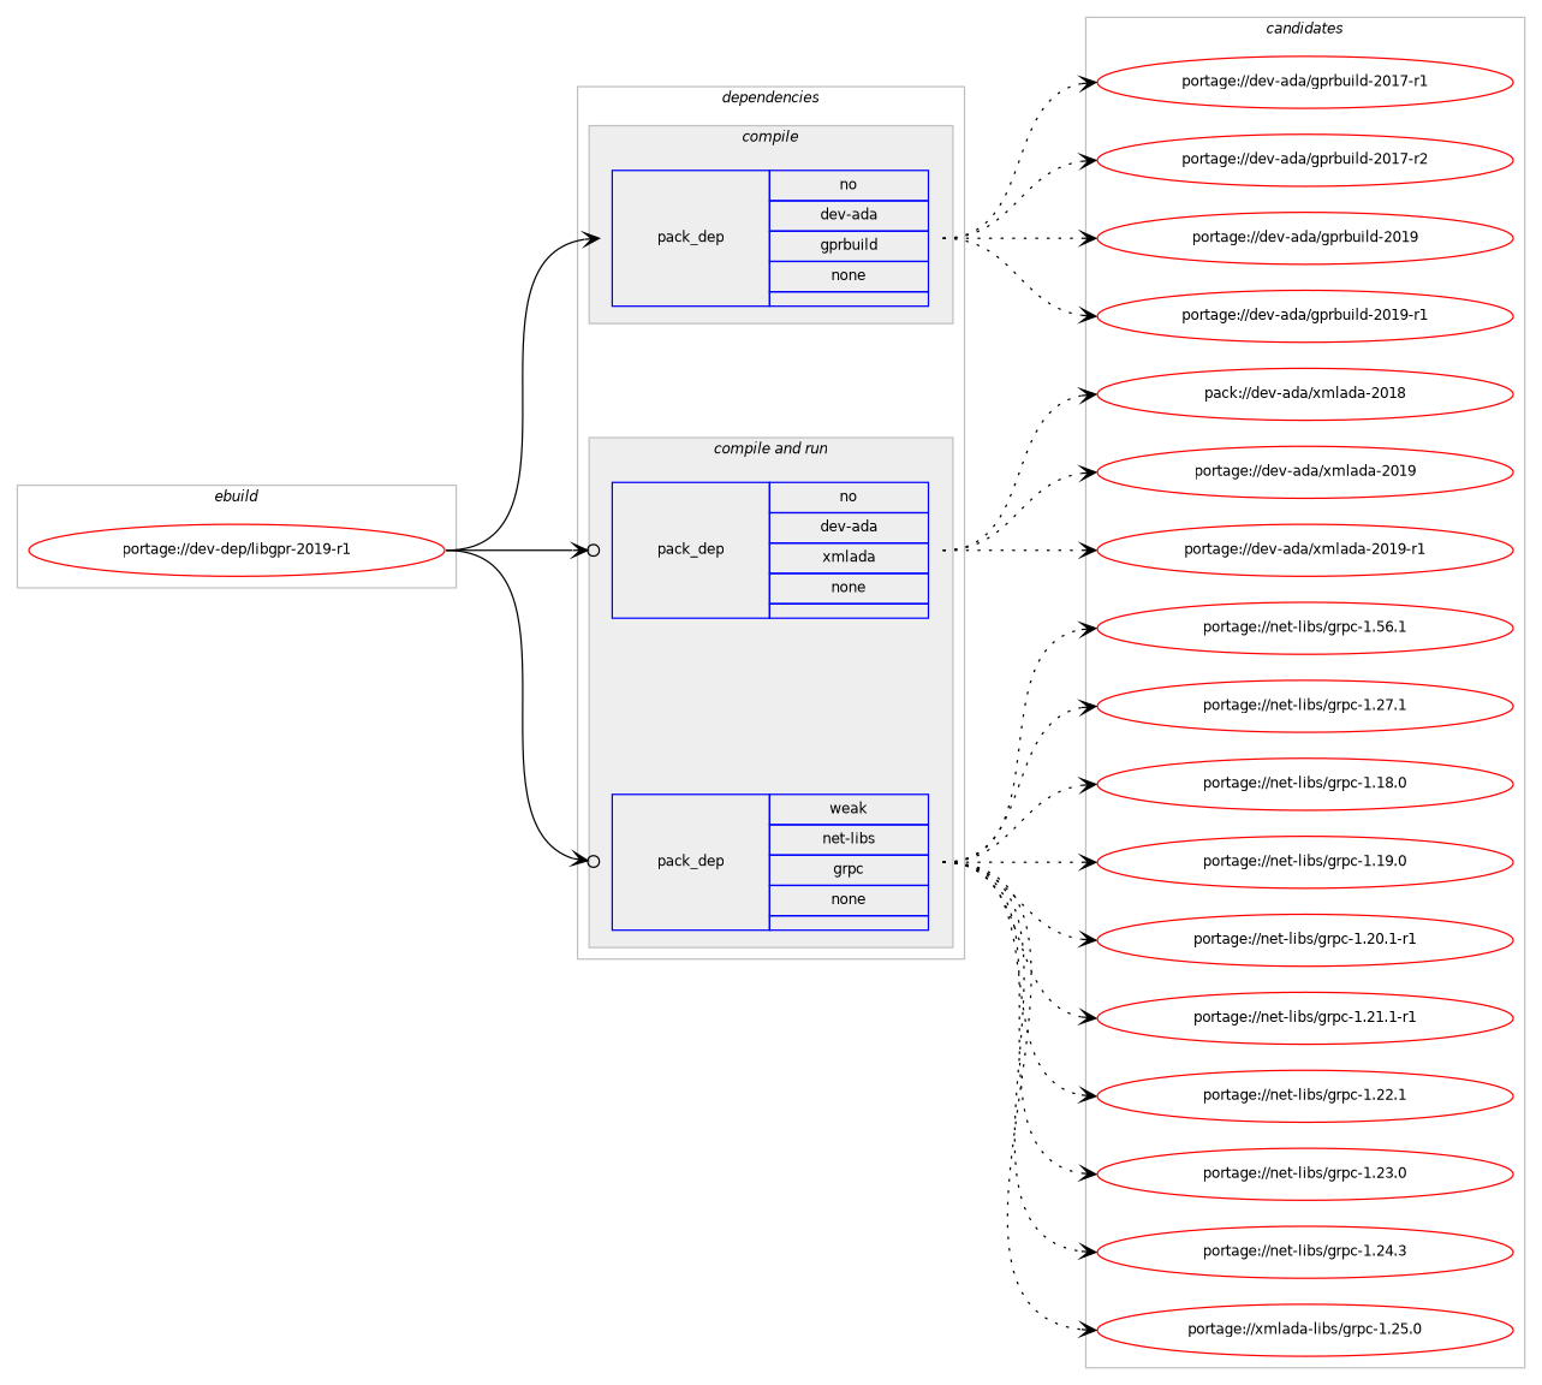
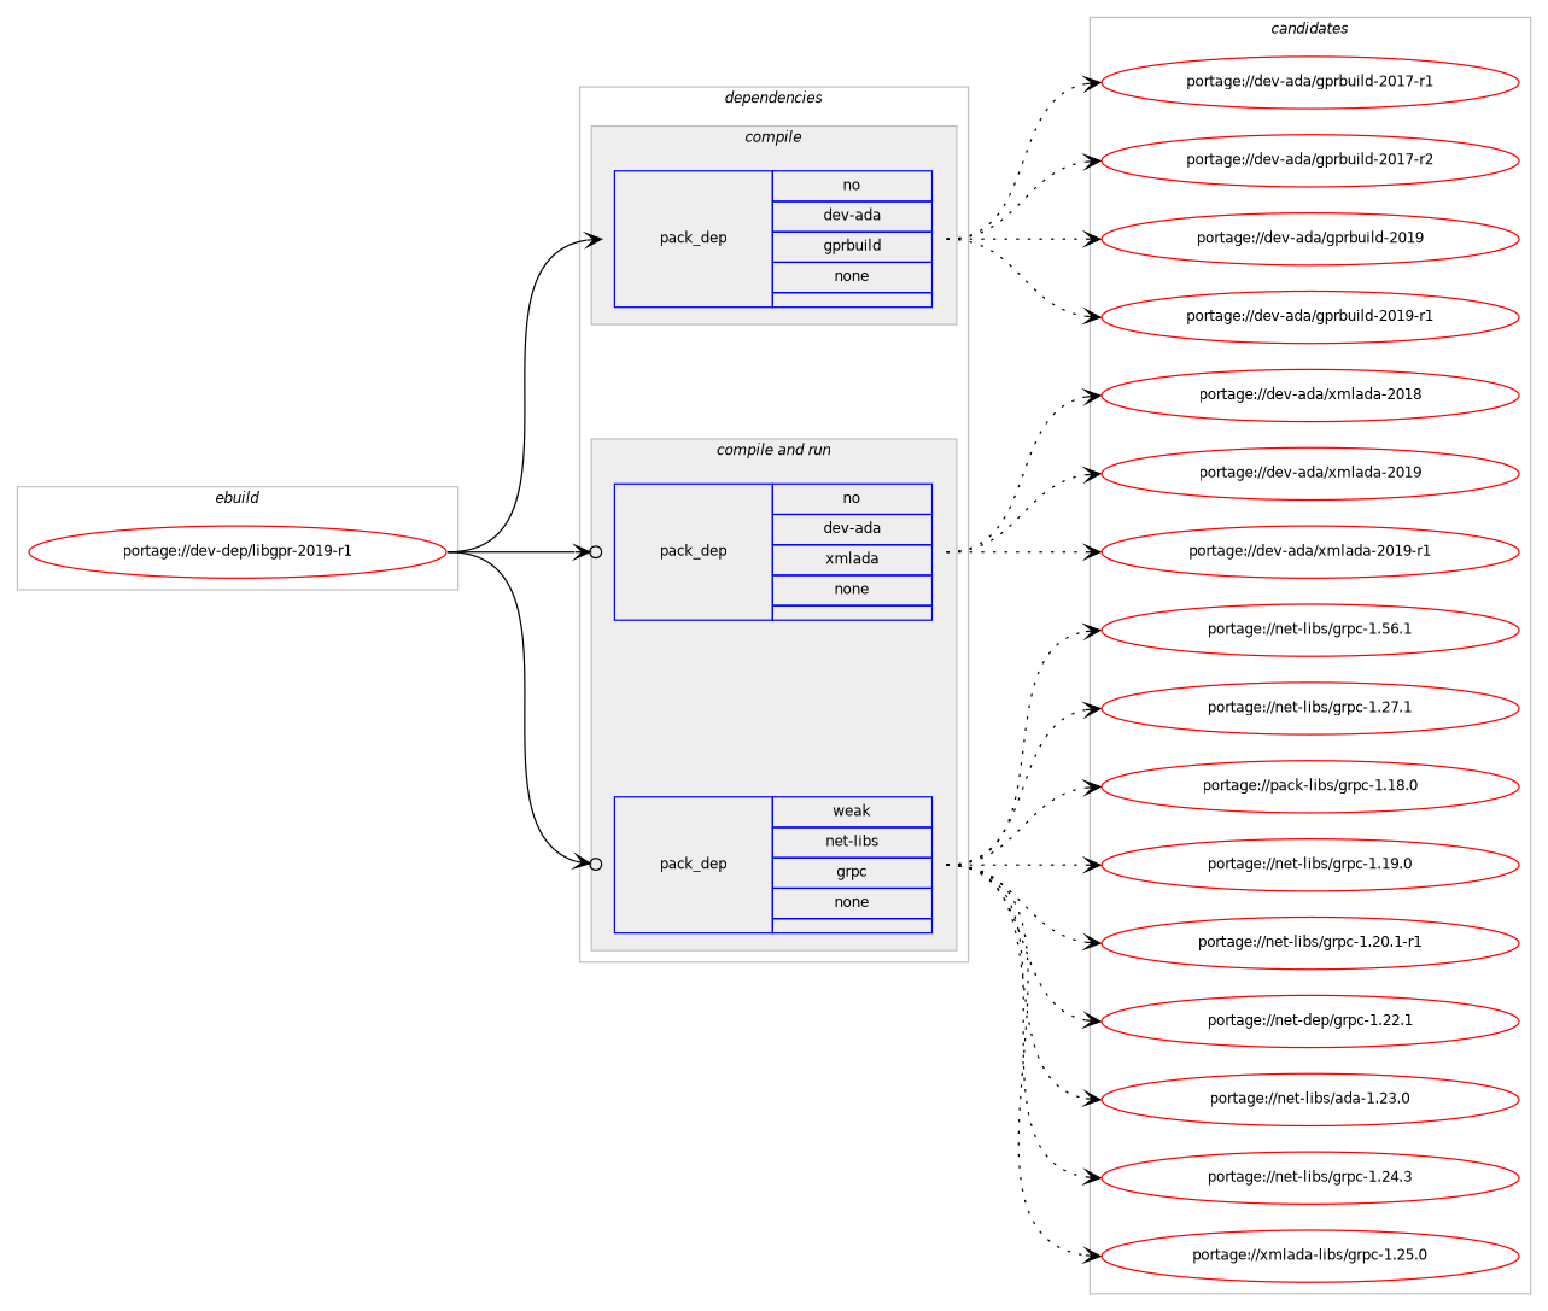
  digraph {
    compound=true
    concentrate=true
    fontname=Helvetica
    fontsize=10
    newrank=true
    rankdir=LR
    ranksep=1.5
    node [color=red fontname=Helvetica fontsize=10]
    edge [arrowhead=vee headport=w style=dotted tailport=e weight=100]
    n1 [label="portage://dev-dep/libgpr-2019-r1" width=4]
    n2 [color=blue label=<<TABLE BORDER="0" CELLBORDER="1" CELLSPACING="0" CELLPADDING="4" WIDTH="220"><TR><TD ROWSPAN="6" CELLPADDING="30">pack_dep</TD></TR><TR><TD WIDTH="110">no</TD></TR><TR><TD>dev-ada</TD></TR><TR><TD>gprbuild</TD></TR><TR><TD>none</TD></TR><TR><TD></TD></TR></TABLE>> shape=none]
    n3 [color=blue label=<<TABLE BORDER="0" CELLBORDER="1" CELLSPACING="0" CELLPADDING="4" WIDTH="220"><TR><TD ROWSPAN="6" CELLPADDING="30">pack_dep</TD></TR><TR><TD WIDTH="110">no</TD></TR><TR><TD>dev-ada</TD></TR><TR><TD>xmlada</TD></TR><TR><TD>none</TD></TR><TR><TD></TD></TR></TABLE>> shape=none]
    n4 [color=blue label=<<TABLE BORDER="0" CELLBORDER="1" CELLSPACING="0" CELLPADDING="4" WIDTH="220"><TR><TD ROWSPAN="6" CELLPADDING="30">pack_dep</TD></TR><TR><TD WIDTH="110">weak</TD></TR><TR><TD>net-libs</TD></TR><TR><TD>grpc</TD></TR><TR><TD>none</TD></TR><TR><TD></TD></TR></TABLE>> shape=none]
    n5 [label="portage://dev-ada/gprbuild-2017-r1" width=4]
    n6 [label="portage://dev-ada/gprbuild-2017-r2" width=4]
    n7 [label="portage://dev-ada/gprbuild-2019" width=4]
    n8 [label="portage://dev-ada/gprbuild-2019-r1" width=4]
-   n9 [label="pack://dev-ada/xmlada-2018" width=4]
+   n9 [label="portage://dev-ada/xmlada-2018" width=4]
    n10 [label="portage://dev-ada/xmlada-2019" width=4]
    n11 [label="portage://dev-ada/xmlada-2019-r1" width=4]
    n12 [label="portage://net-libs/grpc-1.56.1" width=4]
    n13 [label="portage://net-libs/grpc-1.27.1" width=4]
-   n14 [label="portage://net-libs/grpc-1.18.0" width=4]
+   n14 [label="portage://pack-libs/grpc-1.18.0" width=4]
    n15 [label="portage://net-libs/grpc-1.19.0" width=4]
    n16 [label="portage://net-libs/grpc-1.20.1-r1" width=4]
-   n17 [label="portage://net-libs/grpc-1.21.1-r1" width=4]
-   n18 [label="portage://net-libs/grpc-1.22.1" width=4]
-   n19 [label="portage://net-libs/grpc-1.23.0" width=4]
+   n18 [label="portage://net-dep/grpc-1.22.1" width=4]
+   n19 [label="portage://net-libs/ada-1.23.0" width=4]
    n20 [label="portage://net-libs/grpc-1.24.3" width=4]
    n21 [label="portage://xmlada-libs/grpc-1.25.0" width=4]
    subgraph cluster_1 {
      color=gray
      label=<<i>ebuild</i>>
      rank=same
      n1
    }
    subgraph cluster_2 {
      color=gray
      label=<<i>dependencies</i>>
      subgraph cluster_3 {
        color=gray
        fillcolor="#eeeeee"
        label=<<i>compile</i>>
        style=filled
        subgraph sub_4 {
          color=gray
          fillcolor="#eeeeee"
          label=<<i>compile</i>>
          style=filled
          n2
        }
      }
      subgraph cluster_5 {
        color=gray
        fillcolor="#eeeeee"
        label=<<i>compile and run</i>>
        style=filled
        subgraph sub_6 {
          color=gray
          fillcolor="#eeeeee"
          label=<<i>compile and run</i>>
          style=filled
          n3
        }
        subgraph sub_7 {
          color=gray
          fillcolor="#eeeeee"
          label=<<i>compile and run</i>>
          style=filled
          n4
        }
      }
      subgraph cluster_8 {
        color=gray
        fillcolor="#eeeeee"
        label=<<i>run</i>>
        style=filled
      }
    }
    subgraph cluster_9 {
      color=gray
      label=<<i>candidates</i>>
      rank=same
      subgraph sub_10 {
        color=black
        label=<<i>candidates</i>>
        nodesep=1
        rank=same
        n5
        n6
        n7
        n8
      }
      subgraph sub_11 {
        color=black
        label=<<i>candidates</i>>
        nodesep=1
        rank=same
        n9
        n10
        n11
      }
      subgraph sub_12 {
        color=black
        label=<<i>candidates</i>>
        nodesep=1
        rank=same
        n12
        n13
        n14
        n15
        n16
-       n17
        n18
        n19
        n20
        n21
      }
    }
    n1 -> n2 [style=solid weight=20]
    n1 -> n3 [arrowhead=odotvee style=solid weight=20]
    n1 -> n4 [arrowhead=odotvee style=solid weight=20]
    n2 -> n5
    n2 -> n6
    n2 -> n7
    n2 -> n8
    n3 -> n9
    n3 -> n10
    n3 -> n11
    n4 -> n12
    n4 -> n13
    n4 -> n14
    n4 -> n15
    n4 -> n16
-   n4 -> n17
    n4 -> n18
    n4 -> n19
    n4 -> n20
    n4 -> n21
  }
